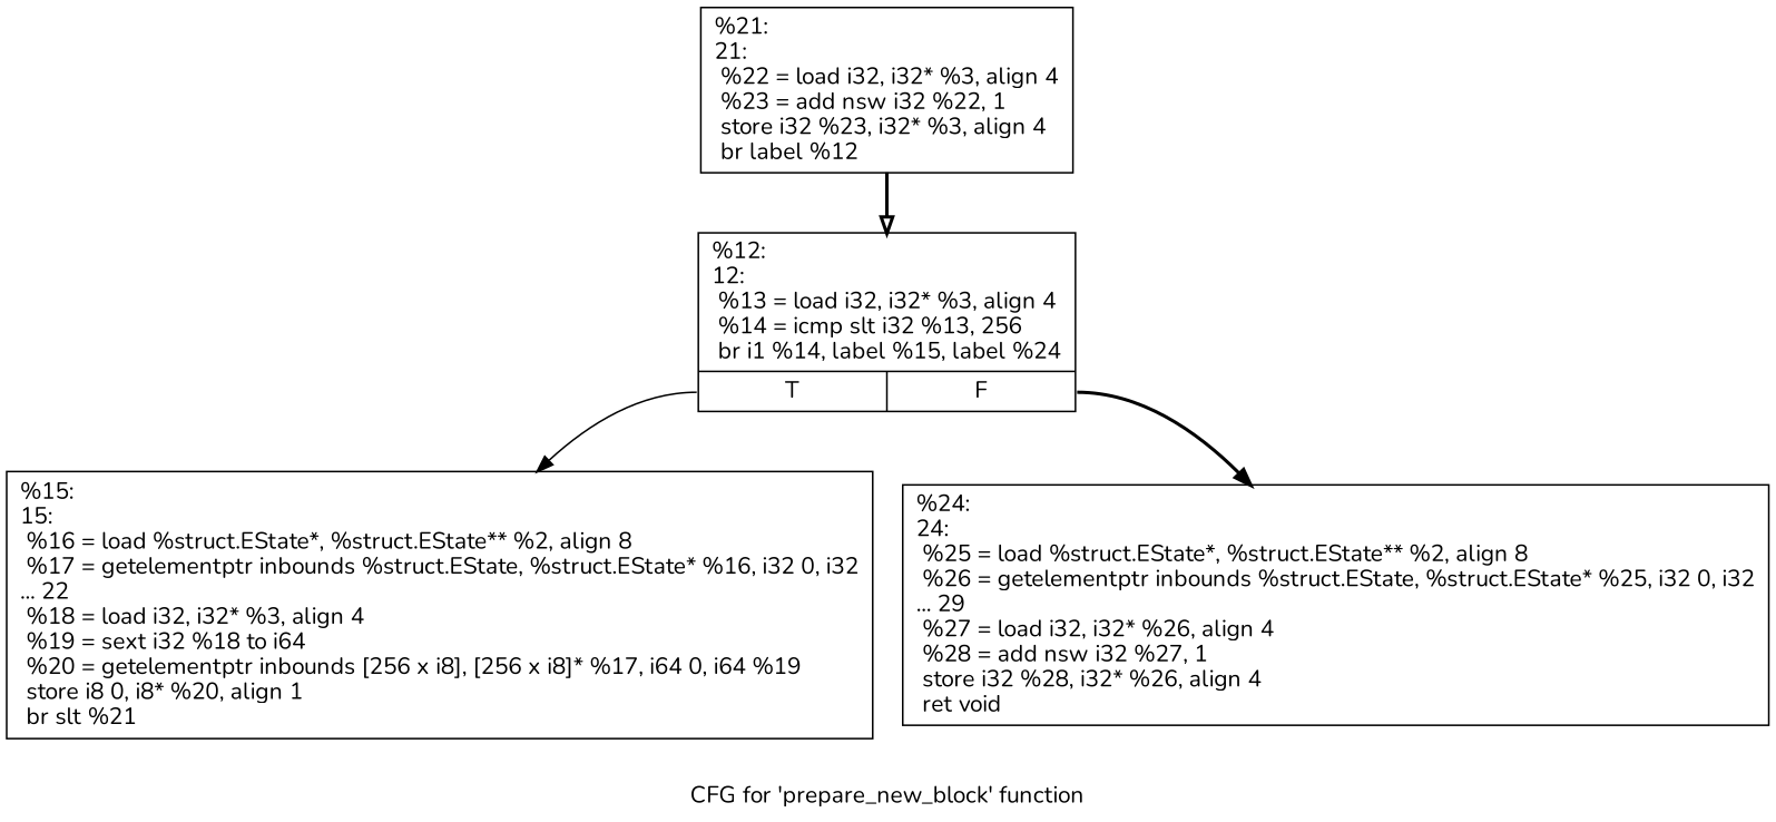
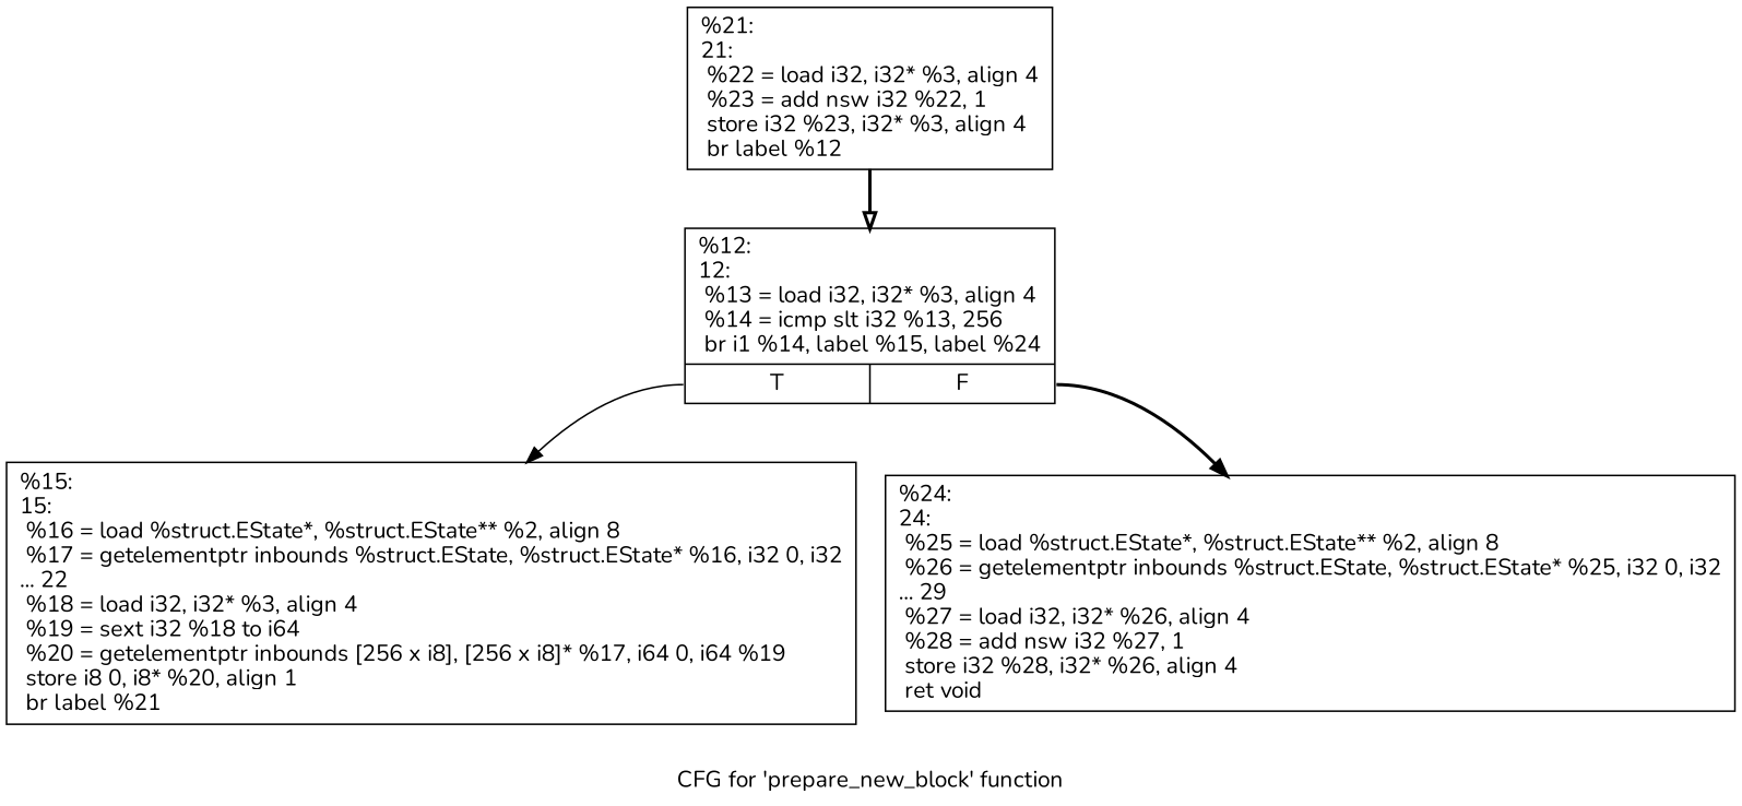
  digraph {
    fontname=Nunito
    label="CFG for 'prepare_new_block' function"
    node [fontname=Nunito shape=record]
    edge [arrowhead=normal fontname=Nunito style=bold]
    n1 [label="{%12:\l12:                                               \l  %13 = load i32, i32* %3, align 4\l  %14 = icmp slt i32 %13, 256\l  br i1 %14, label %15, label %24\l|{<s0>T|<s1>F}}"]
-   n2 [label="{%15:\l15:                                               \l  %16 = load %struct.EState*, %struct.EState** %2, align 8\l  %17 = getelementptr inbounds %struct.EState, %struct.EState* %16, i32 0, i32\l... 22\l  %18 = load i32, i32* %3, align 4\l  %19 = sext i32 %18 to i64\l  %20 = getelementptr inbounds [256 x i8], [256 x i8]* %17, i64 0, i64 %19\l  store i8 0, i8* %20, align 1\l  br slt %21\l}"]
+   n2 [label="{%15:\l15:                                               \l  %16 = load %struct.EState*, %struct.EState** %2, align 8\l  %17 = getelementptr inbounds %struct.EState, %struct.EState* %16, i32 0, i32\l... 22\l  %18 = load i32, i32* %3, align 4\l  %19 = sext i32 %18 to i64\l  %20 = getelementptr inbounds [256 x i8], [256 x i8]* %17, i64 0, i64 %19\l  store i8 0, i8* %20, align 1\l  br label %21\l}"]
    n3 [label="{%24:\l24:                                               \l  %25 = load %struct.EState*, %struct.EState** %2, align 8\l  %26 = getelementptr inbounds %struct.EState, %struct.EState* %25, i32 0, i32\l... 29\l  %27 = load i32, i32* %26, align 4\l  %28 = add nsw i32 %27, 1\l  store i32 %28, i32* %26, align 4\l  ret void\l}"]
    n4 [label="{%21:\l21:                                               \l  %22 = load i32, i32* %3, align 4\l  %23 = add nsw i32 %22, 1\l  store i32 %23, i32* %3, align 4\l  br label %12\l}"]
    n1 -> n2 [style=solid tailport=s0]
    n1 -> n3 [tailport=s1]
    n4 -> n1 [arrowhead=onormal]
  }
